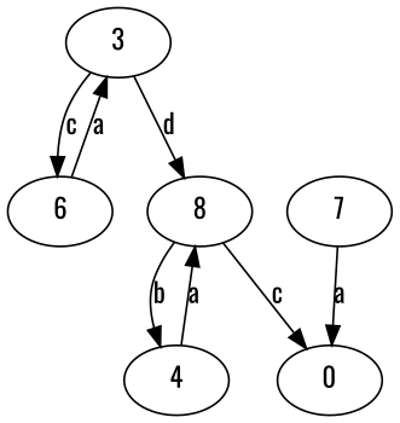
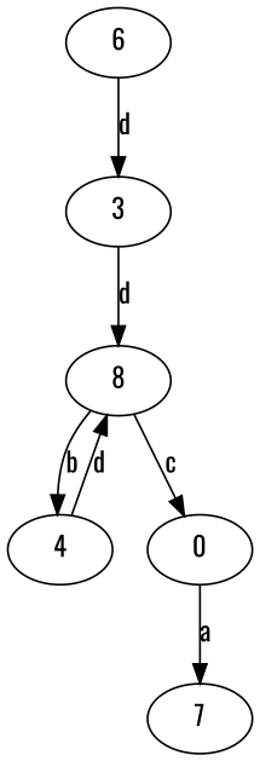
  strict digraph {
    fontname=Oswald
    node [fontname=Oswald]
    edge [fontname=Oswald]
    3
    6
    8
    4
    0
    n6 [label=7]
-   3 -> 6 [label=c]
    3 -> 8 [label=d]
-   6 -> 3 [label=a]
+   6 -> 3 [label=d]
    8 -> 4 [label=b]
    8 -> 0 [label=c]
-   4 -> 8 [label=a]
-   n6 -> 0 [label=a]
+   4 -> 8 [label=d]
+   0 -> n6 [label=a]
  }
